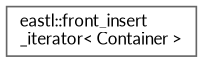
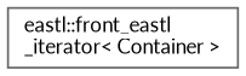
  digraph {
    rankdir=TB
    fontname=Lato
-   n1 [color=grey40 fillcolor=white fontname=Lato fontsize=10 height=0.2 label="eastl::front_insert\l_iterator\< Container \>" shape=box style=filled width=0.4]
+   n1 [color=grey40 fillcolor=white fontname=Lato fontsize=10 height=0.2 label="eastl::front_eastl\l_iterator\< Container \>" shape=box style=filled width=0.4]
  }
